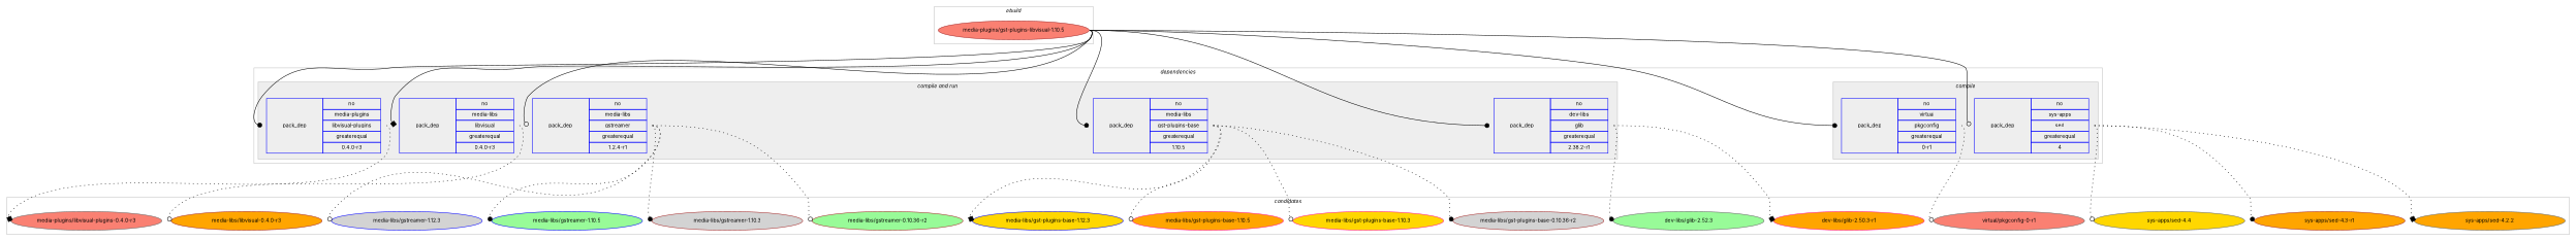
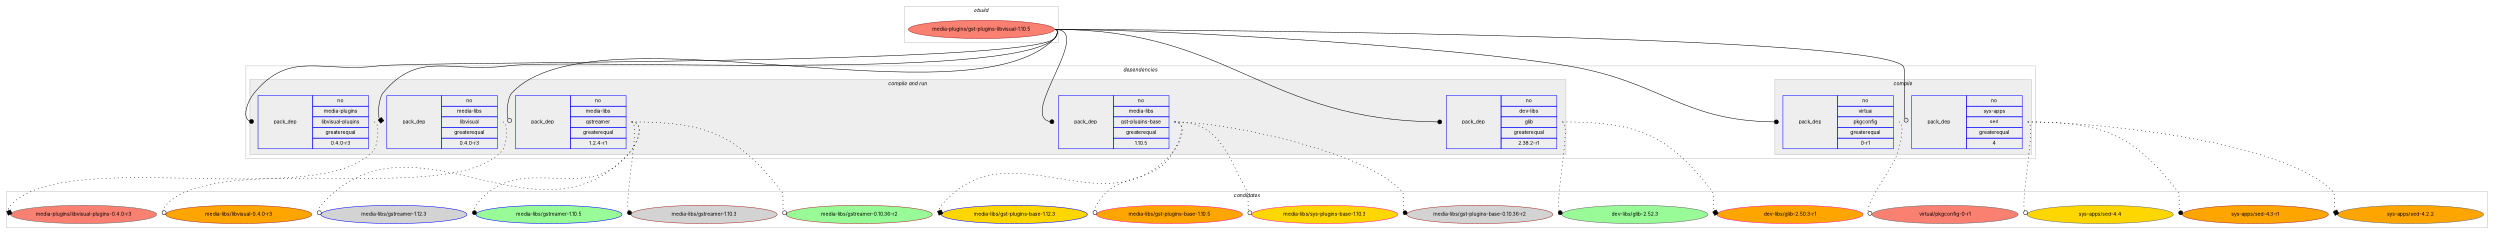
  digraph {
    compound=true
    concentrate=true
    fontname=Inter
    fontsize=10
    newrank=true
    rankdir=TB
    ranksep=1.5
    node [color=blue fontname=Inter fontsize=10 style=filled]
    edge [arrowhead=odot fontname=Inter headport=w style=dotted tailport=e weight=100]
    n1 [color=brown fillcolor=salmon label="media-plugins/gst-plugins-libvisual-1.10.5" width=4]
    n2 [label=<<TABLE BORDER="0" CELLBORDER="1" CELLSPACING="0" CELLPADDING="4" WIDTH="220"><TR><TD ROWSPAN="6" CELLPADDING="30">pack_dep</TD></TR><TR><TD WIDTH="110">no</TD></TR><TR><TD>sys-apps</TD></TR><TR><TD>sed</TD></TR><TR><TD>greaterequal</TD></TR><TR><TD>4</TD></TR></TABLE>> shape=none style=""]
    n3 [label=<<TABLE BORDER="0" CELLBORDER="1" CELLSPACING="0" CELLPADDING="4" WIDTH="220"><TR><TD ROWSPAN="6" CELLPADDING="30">pack_dep</TD></TR><TR><TD WIDTH="110">no</TD></TR><TR><TD>virtual</TD></TR><TR><TD>pkgconfig</TD></TR><TR><TD>greaterequal</TD></TR><TR><TD>0-r1</TD></TR></TABLE>> shape=none style=""]
    n4 [label=<<TABLE BORDER="0" CELLBORDER="1" CELLSPACING="0" CELLPADDING="4" WIDTH="220"><TR><TD ROWSPAN="6" CELLPADDING="30">pack_dep</TD></TR><TR><TD WIDTH="110">no</TD></TR><TR><TD>dev-libs</TD></TR><TR><TD>glib</TD></TR><TR><TD>greaterequal</TD></TR><TR><TD>2.38.2-r1</TD></TR></TABLE>> shape=none style=""]
    n5 [label=<<TABLE BORDER="0" CELLBORDER="1" CELLSPACING="0" CELLPADDING="4" WIDTH="220"><TR><TD ROWSPAN="6" CELLPADDING="30">pack_dep</TD></TR><TR><TD WIDTH="110">no</TD></TR><TR><TD>media-libs</TD></TR><TR><TD>gst-plugins-base</TD></TR><TR><TD>greaterequal</TD></TR><TR><TD>1.10.5</TD></TR></TABLE>> shape=none style=""]
    n6 [label=<<TABLE BORDER="0" CELLBORDER="1" CELLSPACING="0" CELLPADDING="4" WIDTH="220"><TR><TD ROWSPAN="6" CELLPADDING="30">pack_dep</TD></TR><TR><TD WIDTH="110">no</TD></TR><TR><TD>media-libs</TD></TR><TR><TD>gstreamer</TD></TR><TR><TD>greaterequal</TD></TR><TR><TD>1.2.4-r1</TD></TR></TABLE>> shape=none style=""]
    n7 [label=<<TABLE BORDER="0" CELLBORDER="1" CELLSPACING="0" CELLPADDING="4" WIDTH="220"><TR><TD ROWSPAN="6" CELLPADDING="30">pack_dep</TD></TR><TR><TD WIDTH="110">no</TD></TR><TR><TD>media-libs</TD></TR><TR><TD>libvisual</TD></TR><TR><TD>greaterequal</TD></TR><TR><TD>0.4.0-r3</TD></TR></TABLE>> shape=none style=""]
    n8 [label=<<TABLE BORDER="0" CELLBORDER="1" CELLSPACING="0" CELLPADDING="4" WIDTH="220"><TR><TD ROWSPAN="6" CELLPADDING="30">pack_dep</TD></TR><TR><TD WIDTH="110">no</TD></TR><TR><TD>media-plugins</TD></TR><TR><TD>libvisual-plugins</TD></TR><TR><TD>greaterequal</TD></TR><TR><TD>0.4.0-r3</TD></TR></TABLE>> shape=none style=""]
    n9 [color=gray40 fillcolor=orange label="sys-apps/sed-4.2.2" width=4]
    n10 [color=brown fillcolor=orange label="sys-apps/sed-4.3-r1" width=4]
    n11 [color=gray40 fillcolor=gold label="sys-apps/sed-4.4" width=4]
    n12 [color=gray40 fillcolor=salmon label="virtual/pkgconfig-0-r1" width=4]
    n13 [color=deeppink fillcolor=orange label="dev-libs/glib-2.50.3-r1" width=4]
    n14 [color=gray40 fillcolor=palegreen label="dev-libs/glib-2.52.3" width=4]
    n15 [color=brown fillcolor=lightgrey label="media-libs/gst-plugins-base-0.10.36-r2" width=4]
-   n16 [color=deeppink fillcolor=gold label="media-libs/gst-plugins-base-1.10.3" width=4]
+   n16 [color=deeppink fillcolor=gold label="media-libs/sys-plugins-base-1.10.3" width=4]
    n17 [color=deeppink fillcolor=orange label="media-libs/gst-plugins-base-1.10.5" width=4]
    n18 [fillcolor=gold label="media-libs/gst-plugins-base-1.12.3" width=4]
    n19 [color=brown fillcolor=palegreen label="media-libs/gstreamer-0.10.36-r2" width=4]
    n20 [color=brown fillcolor=lightgrey label="media-libs/gstreamer-1.10.3" width=4]
    n21 [fillcolor=palegreen label="media-libs/gstreamer-1.10.5" width=4]
    n22 [fillcolor=lightgrey label="media-libs/gstreamer-1.12.3" width=4]
    n23 [color=brown fillcolor=orange label="media-libs/libvisual-0.4.0-r3" width=4]
    n24 [color=gray40 fillcolor=salmon label="media-plugins/libvisual-plugins-0.4.0-r3" width=4]
    subgraph cluster_1 {
      color=gray
      label=<<i>ebuild</i>>
      rank=same
      n1
    }
    subgraph cluster_2 {
      color=gray
      label=<<i>dependencies</i>>
      subgraph cluster_3 {
        color=gray
        fillcolor="#eeeeee"
        label=<<i>compile</i>>
        style=filled
        subgraph sub_4 {
          color=gray
          fillcolor="#eeeeee"
          label=<<i>compile</i>>
          style=filled
          n2
        }
        subgraph sub_5 {
          color=gray
          fillcolor="#eeeeee"
          label=<<i>compile</i>>
          style=filled
          n3
        }
      }
      subgraph cluster_6 {
        color=gray
        fillcolor="#eeeeee"
        label=<<i>compile and run</i>>
        style=filled
        subgraph sub_7 {
          color=gray
          fillcolor="#eeeeee"
          label=<<i>compile and run</i>>
          style=filled
          n4
        }
        subgraph sub_8 {
          color=gray
          fillcolor="#eeeeee"
          label=<<i>compile and run</i>>
          style=filled
          n5
        }
        subgraph sub_9 {
          color=gray
          fillcolor="#eeeeee"
          label=<<i>compile and run</i>>
          style=filled
          n6
        }
        subgraph sub_10 {
          color=gray
          fillcolor="#eeeeee"
          label=<<i>compile and run</i>>
          style=filled
          n7
        }
        subgraph sub_11 {
          color=gray
          fillcolor="#eeeeee"
          label=<<i>compile and run</i>>
          style=filled
          n8
        }
      }
      subgraph cluster_12 {
        color=gray
        fillcolor="#eeeeee"
        label=<<i>run</i>>
        style=filled
      }
    }
    subgraph cluster_13 {
      color=gray
      label=<<i>candidates</i>>
      rank=same
      subgraph sub_14 {
        color=black
        label=<<i>candidates</i>>
        nodesep=1
        rank=same
        n9
        n10
        n11
      }
      subgraph sub_15 {
        color=black
        label=<<i>candidates</i>>
        nodesep=1
        rank=same
        n12
      }
      subgraph sub_16 {
        color=black
        label=<<i>candidates</i>>
        nodesep=1
        rank=same
        n13
        n14
      }
      subgraph sub_17 {
        color=black
        label=<<i>candidates</i>>
        nodesep=1
        rank=same
        n15
        n16
        n17
        n18
      }
      subgraph sub_18 {
        color=black
        label=<<i>candidates</i>>
        nodesep=1
        rank=same
        n19
        n20
        n21
        n22
      }
      subgraph sub_19 {
        color=black
        label=<<i>candidates</i>>
        nodesep=1
        rank=same
        n23
      }
      subgraph sub_20 {
        color=black
        label=<<i>candidates</i>>
        nodesep=1
        rank=same
        n24
      }
    }
    n1 -> n2 [style=solid weight=20]
    n1 -> n3 [arrowhead=dot style=solid weight=20]
    n1 -> n4 [arrowhead=dot style=solid weight=20]
    n1 -> n5 [arrowhead=dot style=solid weight=20]
    n1 -> n6 [style=solid weight=20]
    n1 -> n7 [arrowhead=box style=solid weight=20]
    n1 -> n8 [arrowhead=dot style=solid weight=20]
    n2 -> n9 [arrowhead=box]
    n2 -> n10 [arrowhead=dot]
    n2 -> n11
    n3 -> n12
    n4 -> n13 [arrowhead=box]
    n4 -> n14 [arrowhead=dot]
    n5 -> n15 [arrowhead=dot]
    n5 -> n16
    n5 -> n17
    n5 -> n18 [arrowhead=box]
    n6 -> n19
    n6 -> n20 [arrowhead=dot]
    n6 -> n21 [arrowhead=dot]
    n6 -> n22
    n7 -> n23
    n8 -> n24 [arrowhead=box]
  }
